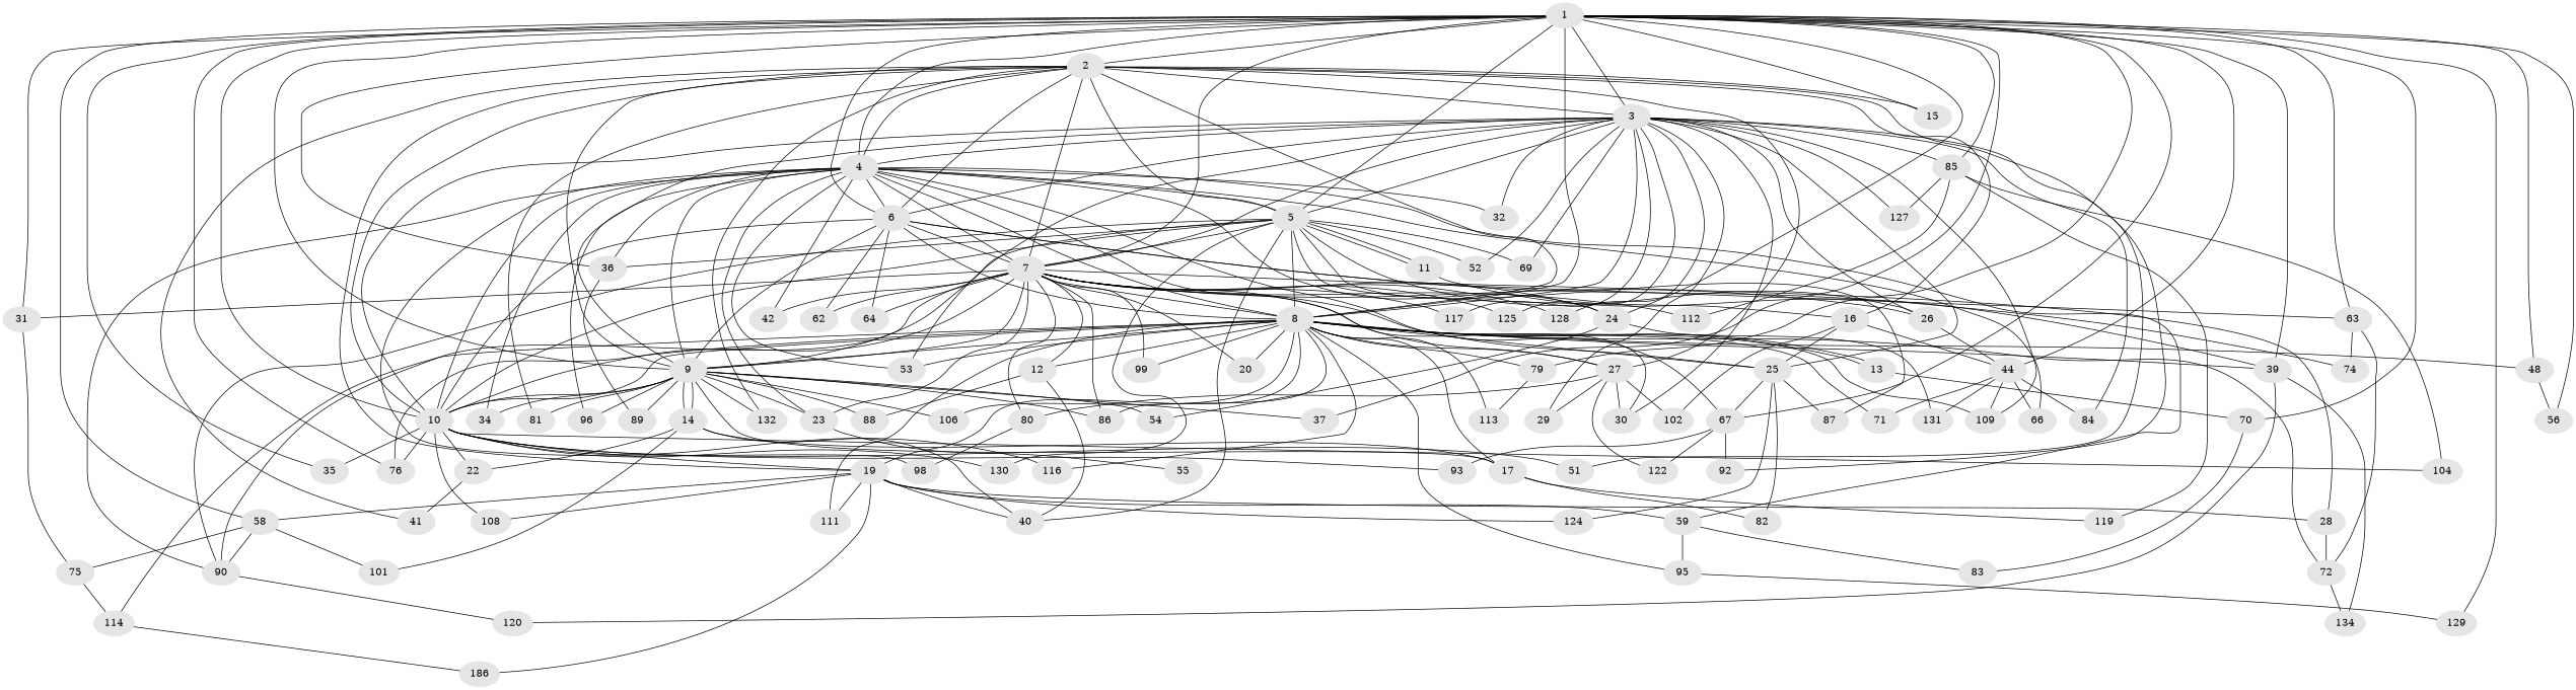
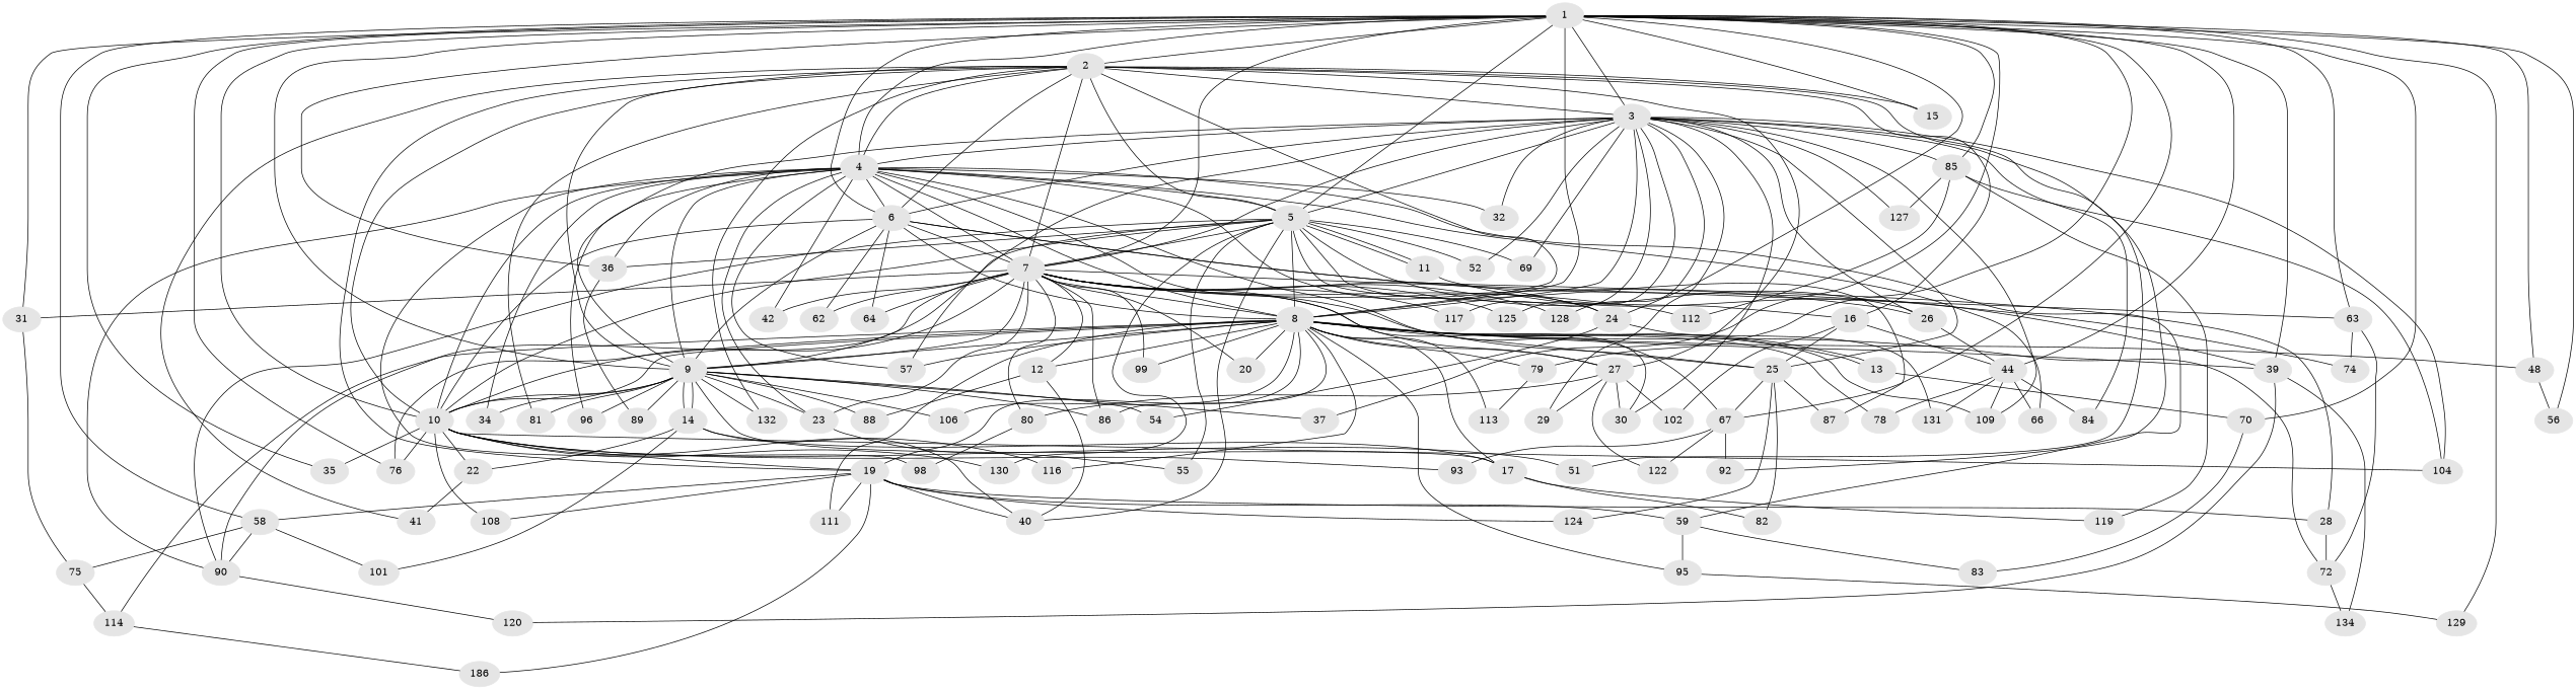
  graph {
    node [color=gray90 style=filled]
    1 [super="+118"]
    2
    3 [super="+68"]
    4 [super="+45"]
    5 [super="+78"]
    6 [super="+53"]
    7 [super="+38"]
    8 [super="+47"]
    9 [super="+61"]
    10 [super="+18"]
    15
    24 [super="+49"]
    31 [super="+133"]
    35
    36 [super="+94"]
    37
    39 [super="+65"]
    44 [super="+50"]
    48
    56
    58 [super="+107"]
    63
    67 [super="+91"]
    70
    76 [super="+77"]
    79 [super="+110"]
    85
    129
    16
    19 [super="+21"]
    27 [super="+43"]
    41
    51
    81
    132
    25 [super="+60"]
    26 [super="+33"]
    29
    30 [super="+105"]
    32
    52
-   57 [label=53]
+   57
    69
    84
    92
    109 [super="+121"]
    117
    125
    127
    128
    23
    34
    42
    59 [super="+73"]
    66
    90 [super="+97"]
    96
    98
    11
    40 [super="+123"]
    55
    87
    130
    28
    62
    64
    74
    12
    20
    80
    86 [super="+115"]
    99 [super="+100"]
    112
    13
    17
-   71
+   71 [label=78]
    72 [super="+101"]
    95
    106
    111
    113
    114
    116
    14 [super="+46"]
    54
    88
    89
    22
    93
    104
    108
    131
    75
    120
    134
    n96 [label=101]
    122
    83
    119
    102
    124
    n102 [label=186]
    82
    1 -- 2
    1 -- 3
    1 -- 4
    1 -- 5
    1 -- 6 [weight=2]
    1 -- 7
    1 -- 8
    1 -- 9
    1 -- 10 [weight=2]
    1 -- 15
    1 -- 24
    1 -- 31
    1 -- 35
    1 -- 36
    1 -- 37
    1 -- 39
    1 -- 44
    1 -- 48
    1 -- 56
    1 -- 58
    1 -- 63
    1 -- 67
    1 -- 70
    1 -- 76
    1 -- 79
    1 -- 85
    1 -- 129
    2 -- 3
    2 -- 4
    2 -- 5
    2 -- 6
    2 -- 7
    2 -- 8 [weight=2]
    2 -- 9
    2 -- 10
    2 -- 15
    2 -- 16
    2 -- 19
    2 -- 27
    2 -- 41
    2 -- 51
    2 -- 81
    2 -- 132
    3 -- 4
    3 -- 5
    3 -- 6
    3 -- 7
    3 -- 8
    3 -- 9
-   3 -- 10
+   3 -- 104
    3 -- 85
    3 -- 25
    3 -- 26
    3 -- 29
    3 -- 30
    3 -- 32
    3 -- 52
    3 -- 57
    3 -- 69
    3 -- 84
    3 -- 92
    3 -- 109
    3 -- 117
    3 -- 125
    3 -- 127
    3 -- 128
    4 -- 5
    4 -- 6
    4 -- 7
    4 -- 8
    4 -- 9 [weight=2]
    4 -- 10
    4 -- 24
    4 -- 36
    4 -- 67
    4 -- 27
    4 -- 32
    4 -- 57
    4 -- 23
    4 -- 34
    4 -- 42
    4 -- 59
    4 -- 66
    4 -- 90
    4 -- 96
    4 -- 98
    5 -- 7
    5 -- 8
    5 -- 9
    5 -- 10
    5 -- 36
    5 -- 16
    5 -- 26
    5 -- 52
    5 -- 69
    5 -- 90
    5 -- 11
    5 -- 11
    5 -- 40
+   5 -- 55
    5 -- 87
    5 -- 130
    6 -- 7
    6 -- 8 [weight=2]
    6 -- 9
    6 -- 10
    6 -- 28
    6 -- 62
    6 -- 64
    6 -- 74
    7 -- 8
    7 -- 9
    7 -- 10
    7 -- 24
    7 -- 31
    7 -- 63
    7 -- 25
    7 -- 26
    7 -- 30
    7 -- 117
    7 -- 125
    7 -- 128
    7 -- 23
    7 -- 42
    7 -- 90
    7 -- 62
    7 -- 64
    7 -- 12
    7 -- 20
    7 -- 80
    7 -- 86
    7 -- 99 [weight=2]
    7 -- 112
    8 -- 9
    8 -- 10
    8 -- 39
    8 -- 48
    8 -- 76
    8 -- 79 [weight=2]
    8 -- 19
    8 -- 27
    8 -- 25
    8 -- 57
    8 -- 109
    8 -- 12
    8 -- 20
    8 -- 86
    8 -- 99
    8 -- 13
    8 -- 13
    8 -- 17
    8 -- 71
    8 -- 72
    8 -- 95
    8 -- 106
    8 -- 111
    8 -- 113
    8 -- 114
    8 -- 116
    9 -- 10
    9 -- 37
    9 -- 81
    9 -- 132
    9 -- 23
    9 -- 34
    9 -- 96
    9 -- 86
    9 -- 17
    9 -- 106
    9 -- 14
    9 -- 14
    9 -- 54
    9 -- 88
    9 -- 89
    10 -- 35
    10 -- 76
    10 -- 19
    10 -- 51
    10 -- 130
    10 -- 116
    10 -- 22
    10 -- 93
    10 -- 104
    10 -- 108
    24 -- 54
    24 -- 131
    31 -- 75
    36 -- 89
    39 -- 120
    39 -- 134
    44 -- 84
    44 -- 109
    44 -- 66
    44 -- 71
    44 -- 131
    48 -- 56
    58 -- 90
    58 -- 75
    58 -- n96
    63 -- 74
    63 -- 72
    67 -- 92
    67 -- 93
    67 -- 122
    70 -- 83
    79 -- 113
    85 -- 127
    85 -- 112
    85 -- 104
    85 -- 119
    16 -- 44
    16 -- 25
    16 -- 102
    19 -- 58
    19 -- 59 [weight=2]
    19 -- 40
    19 -- 28
    19 -- 111
    19 -- 108
    19 -- 124
    19 -- n102
    27 -- 29
    27 -- 30
    27 -- 80
    27 -- 122
    27 -- 102
    25 -- 67
    25 -- 87
    25 -- 124
    25 -- 82
    26 -- 44
    23 -- 55
    59 -- 95
    59 -- 83
    90 -- 120
    11 -- 39
    28 -- 72
    12 -- 40
    12 -- 88
    80 -- 98
    13 -- 70
    17 -- 119
    17 -- 82
    72 -- 134
    95 -- 129
    114 -- n102
    14 -- 40
    14 -- 17
    14 -- 22
    14 -- n96
    22 -- 41
    75 -- 114
  }
